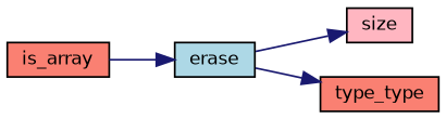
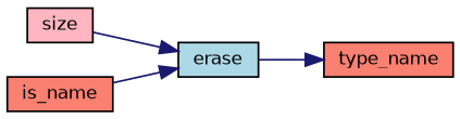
  digraph {
    rankdir=LR
    node [color=black fillcolor=salmon fontname=Helvetica fontsize=10 shape=record style=filled]
    edge [color=midnightblue fontname=Helvetica fontsize=10 labelfontname=Helvetica labelfontsize=10 style=solid]
    n1 [fillcolor=lightblue fontcolor=black height=0.2 label=erase width=0.4]
    n2 [fillcolor=lightpink height=0.2 label=size width=0.4]
-   n3 [height=0.2 label=type_type width=0.4]
-   n4 [height=0.2 label=is_array width=0.4]
-   n1 -> n2
+   n3 [height=0.2 label=type_name width=0.4]
+   n4 [height=0.2 label=is_name width=0.4]
+   n2 -> n1
    n1 -> n3
    n4 -> n1
  }
